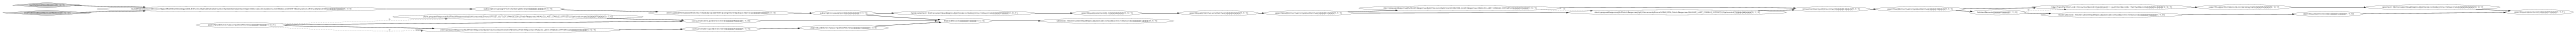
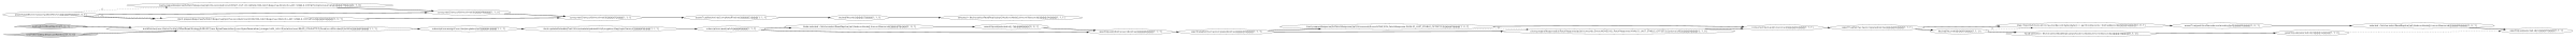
  digraph {
    fontname=Montserrat
    rankdir=LR
    node [fillcolor=white fontname=Montserrat shape=ellipse style=filled]
    edge [fontname=Montserrat style=bold]
    n1 [fillcolor=lightgray label="testPreferredReadReplica['0', '0', '1']" shape=diamond]
    n2 [label="buildFetcher(new MetricConfig(),OffsetResetStrategy.EARLIEST,new BytesDeserializer(),new BytesDeserializer(),Integer.MAX_VALUE,IsolationLevel.READ_COMMITTED,Duration.ofMinutes(5).toMillis())@@@3@@@['1', '1', '1']"]
    n3 [label="subscriptions.assignFromUser(singleton(tp0))@@@4@@@['1', '1', '1']"]
    n4 [label="assertEquals(selected.id(),1)@@@14@@@['1', '1', '0']"]
    n5 [label="assertEquals(selected.id(),1)@@@17@@@['1', '1', '1']"]
    n6 [label="selected = fetcher.selectReadReplica(tp0,Node.noNode(),time.milliseconds())@@@24@@@['1', '1', '1']"]
    n7 [label="client.prepareResponse(fullFetchResponse(tp0,this.records,Errors.OFFSET_OUT_OF_RANGE,100L,FetchResponse.INVALID_LAST_STABLE_OFFSET,0,Optional.empty()))@@@17@@@['0', '1', '0']"]
    n8 [label="consumerClient.poll(time.timer(0))@@@18@@@['1', '1', '0']"]
    n9 [label="assertFalse(fetcher.hasCompletedFetches())@@@19@@@['1', '0', '1']"]
    n10 [label="client.prepareResponse(fullFetchResponse(tp0,this.records,Errors.NONE,100L,FetchResponse.INVALID_LAST_STABLE_OFFSET,0,2))@@@20@@@['0', '0', '1']"]
    n11 [label="client.prepareResponse(fullFetchResponse(tp0,this.records,Errors.NONE,100L,FetchResponse.INVALID_LAST_STABLE_OFFSET,0,1))@@@11@@@['1', '0', '1']"]
    n12 [label="client.prepareResponse(fullFetchResponse(tp0,this.records,Errors.NONE,100L,FetchResponse.INVALID_LAST_STABLE_OFFSET,0,Optional.of(1)))@@@9@@@['0', '1', '0']"]
    n13 [label="consumerClient.poll(time.timer(0))@@@12@@@['1', '1', '1']"]
    n14 [label="assertTrue(fetcher.hasCompletedFetches())@@@13@@@['1', '1', '1']"]
    n15 [label="Map<TopicPartition,List<ConsumerRecord<byte((,byte((>>> partitionRecords = fetchedRecords()@@@14@@@['0', '0', '1']"]
    n16 [label="assertTrue(partitionRecords.containsKey(tp0))@@@15@@@['0', '0', '1']"]
    n17 [label="selected = fetcher.selectReadReplica(tp0,Node.noNode(),time.milliseconds())@@@16@@@['0', '0', '1']"]
    n18 [label="fetchedRecords()@@@12@@@['1', '1', '0']"]
    n19 [label="assertTrue(fetcher.hasCompletedFetches())@@@22@@@['1', '1', '1']"]
    n20 [label="fetchedRecords()@@@23@@@['1', '1', '1']"]
    n21 [label="consumerClient.poll(time.timer(0))@@@21@@@['1', '1', '1']"]
    n22 [label="Node selected = fetcher.selectReadReplica(tp0,Node.noNode(),time.milliseconds())@@@7@@@['0', '0', '1']"]
    n23 [label="assertEquals(selected.id(),-1)@@@8@@@['0', '0', '1']"]
    n24 [label="assertEquals(1,fetcher.sendFetches())@@@9@@@['1', '1', '1']"]
    n25 [label="subscriptions.seek(tp0,0)@@@6@@@['1', '1', '1']"]
    n26 [label="assertFalse(fetcher.hasCompletedFetches())@@@10@@@['1', '1', '1']"]
    n27 [label="client.updateMetadata(TestUtils.metadataUpdateWith(2,singletonMap(topicName,4)))@@@5@@@['1', '1', '1']"]
    n28 [label="Node selected = fetcher.selectReadReplica(tp0,Node.noNode(),time.milliseconds())@@@13@@@['1', '1', '0']"]
    n29 [fillcolor=lightgray label="testPreferredReadReplicaOffsetError['1', '0', '0']" shape=diamond]
    n1 -> n2
    n2 -> n3
    n3 -> n27
-   n4 -> n5
+   n4 -> n5 [style=dashed]
    n7 -> n8
-   n8 -> n20
+   n8 -> n21
    n9 -> n7 [label=0 style=dashed]
    n9 -> n8
    n9 -> n10 [label=0 style=dashed]
    n9 -> n10
    n10 -> n21
    n11 -> n12 [label=0 style=dashed]
    n11 -> n13
    n12 -> n13
    n13 -> n14
    n14 -> n15
    n14 -> n18
    n15 -> n16
    n16 -> n17
    n17 -> n5
    n18 -> n15 [label=0 style=dashed]
    n18 -> n28
    n19 -> n20
    n20 -> n6
    n21 -> n19
    n22 -> n23
    n23 -> n24
    n24 -> n26
    n25 -> n22
-   n25 -> n20
+   n25 -> n24
    n26 -> n11
    n26 -> n12
    n27 -> n25
    n28 -> n4
    n29 -> n2
  }
